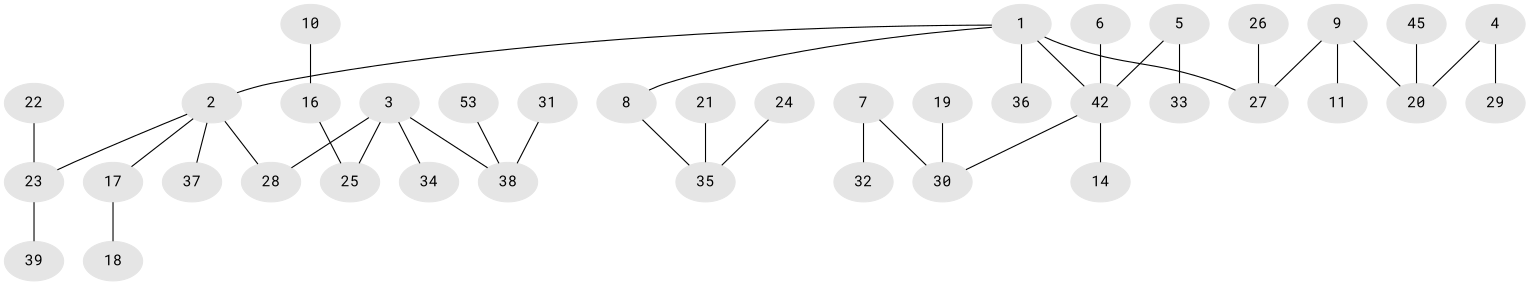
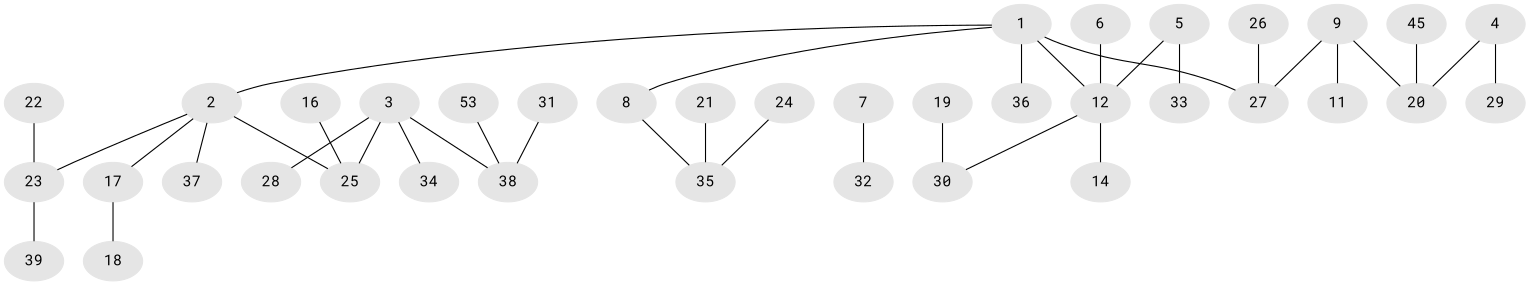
  graph {
    fontname="Roboto Mono"
    node [color=gray90 fontname="Roboto Mono" style=filled]
    edge [fontname="Roboto Mono" weight=1.0]
    1
    2
    8
-   12 [label=42]
+   12
    27
    36
    17
    23
    28
    37
    35
    30
    14
    18
    39
    3
    25
    34
    38
    4
    20
    29
    5
    33
    6
    7
    32
    9
    11
-   10
    16
    n32 [label=53]
    n33 [label=45]
    19
    21
    22
    24
    26
    31
    1 -- 2
    1 -- 8
    1 -- 12
    1 -- 27
    1 -- 36
    2 -- 17
    2 -- 23
-   2 -- 28
+   2 -- 25
    2 -- 37
    8 -- 35
    12 -- 30
    12 -- 14
    17 -- 18
    23 -- 39
    3 -- 28
    3 -- 25
    3 -- 34
    3 -- 38
    4 -- 20
    4 -- 29
    5 -- 12
    5 -- 33
    6 -- 12
-   7 -- 30
    7 -- 32
    9 -- 27
    9 -- 20
    9 -- 11
-   10 -- 16
    16 -- 25
    n32 -- 38
    n33 -- 20
    19 -- 30
    21 -- 35
    22 -- 23
    24 -- 35
    26 -- 27
    31 -- 38
  }
